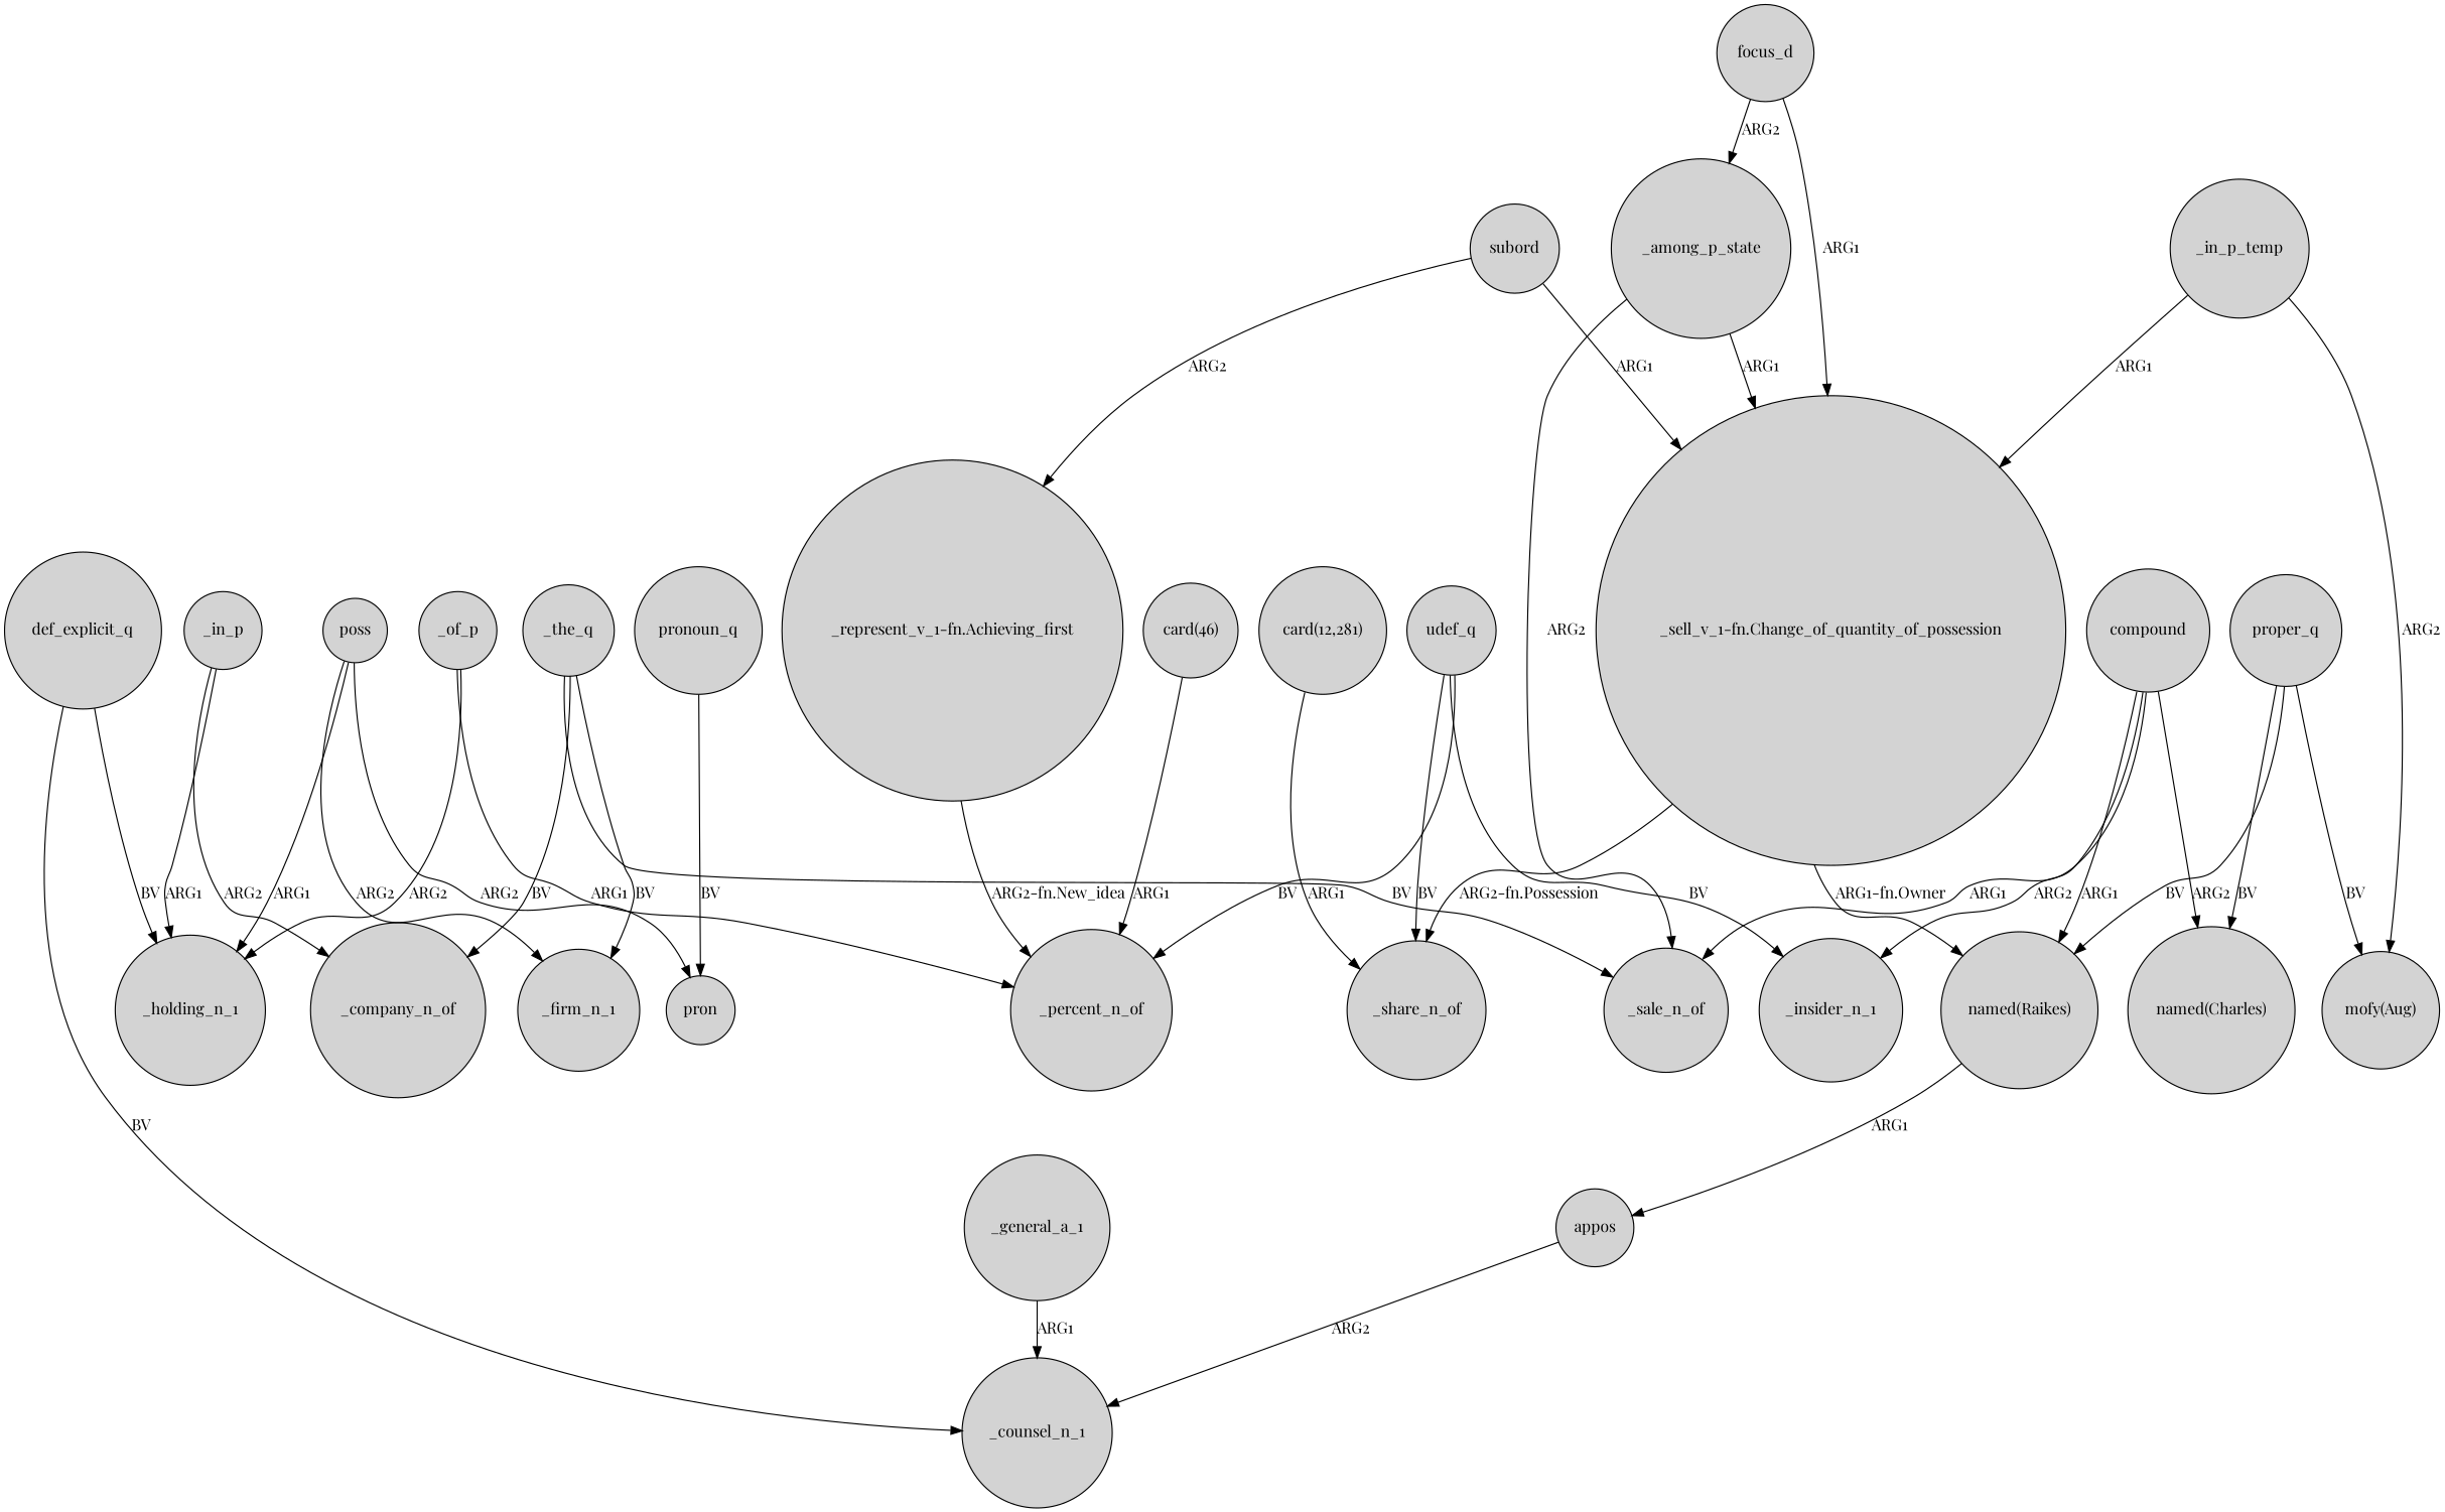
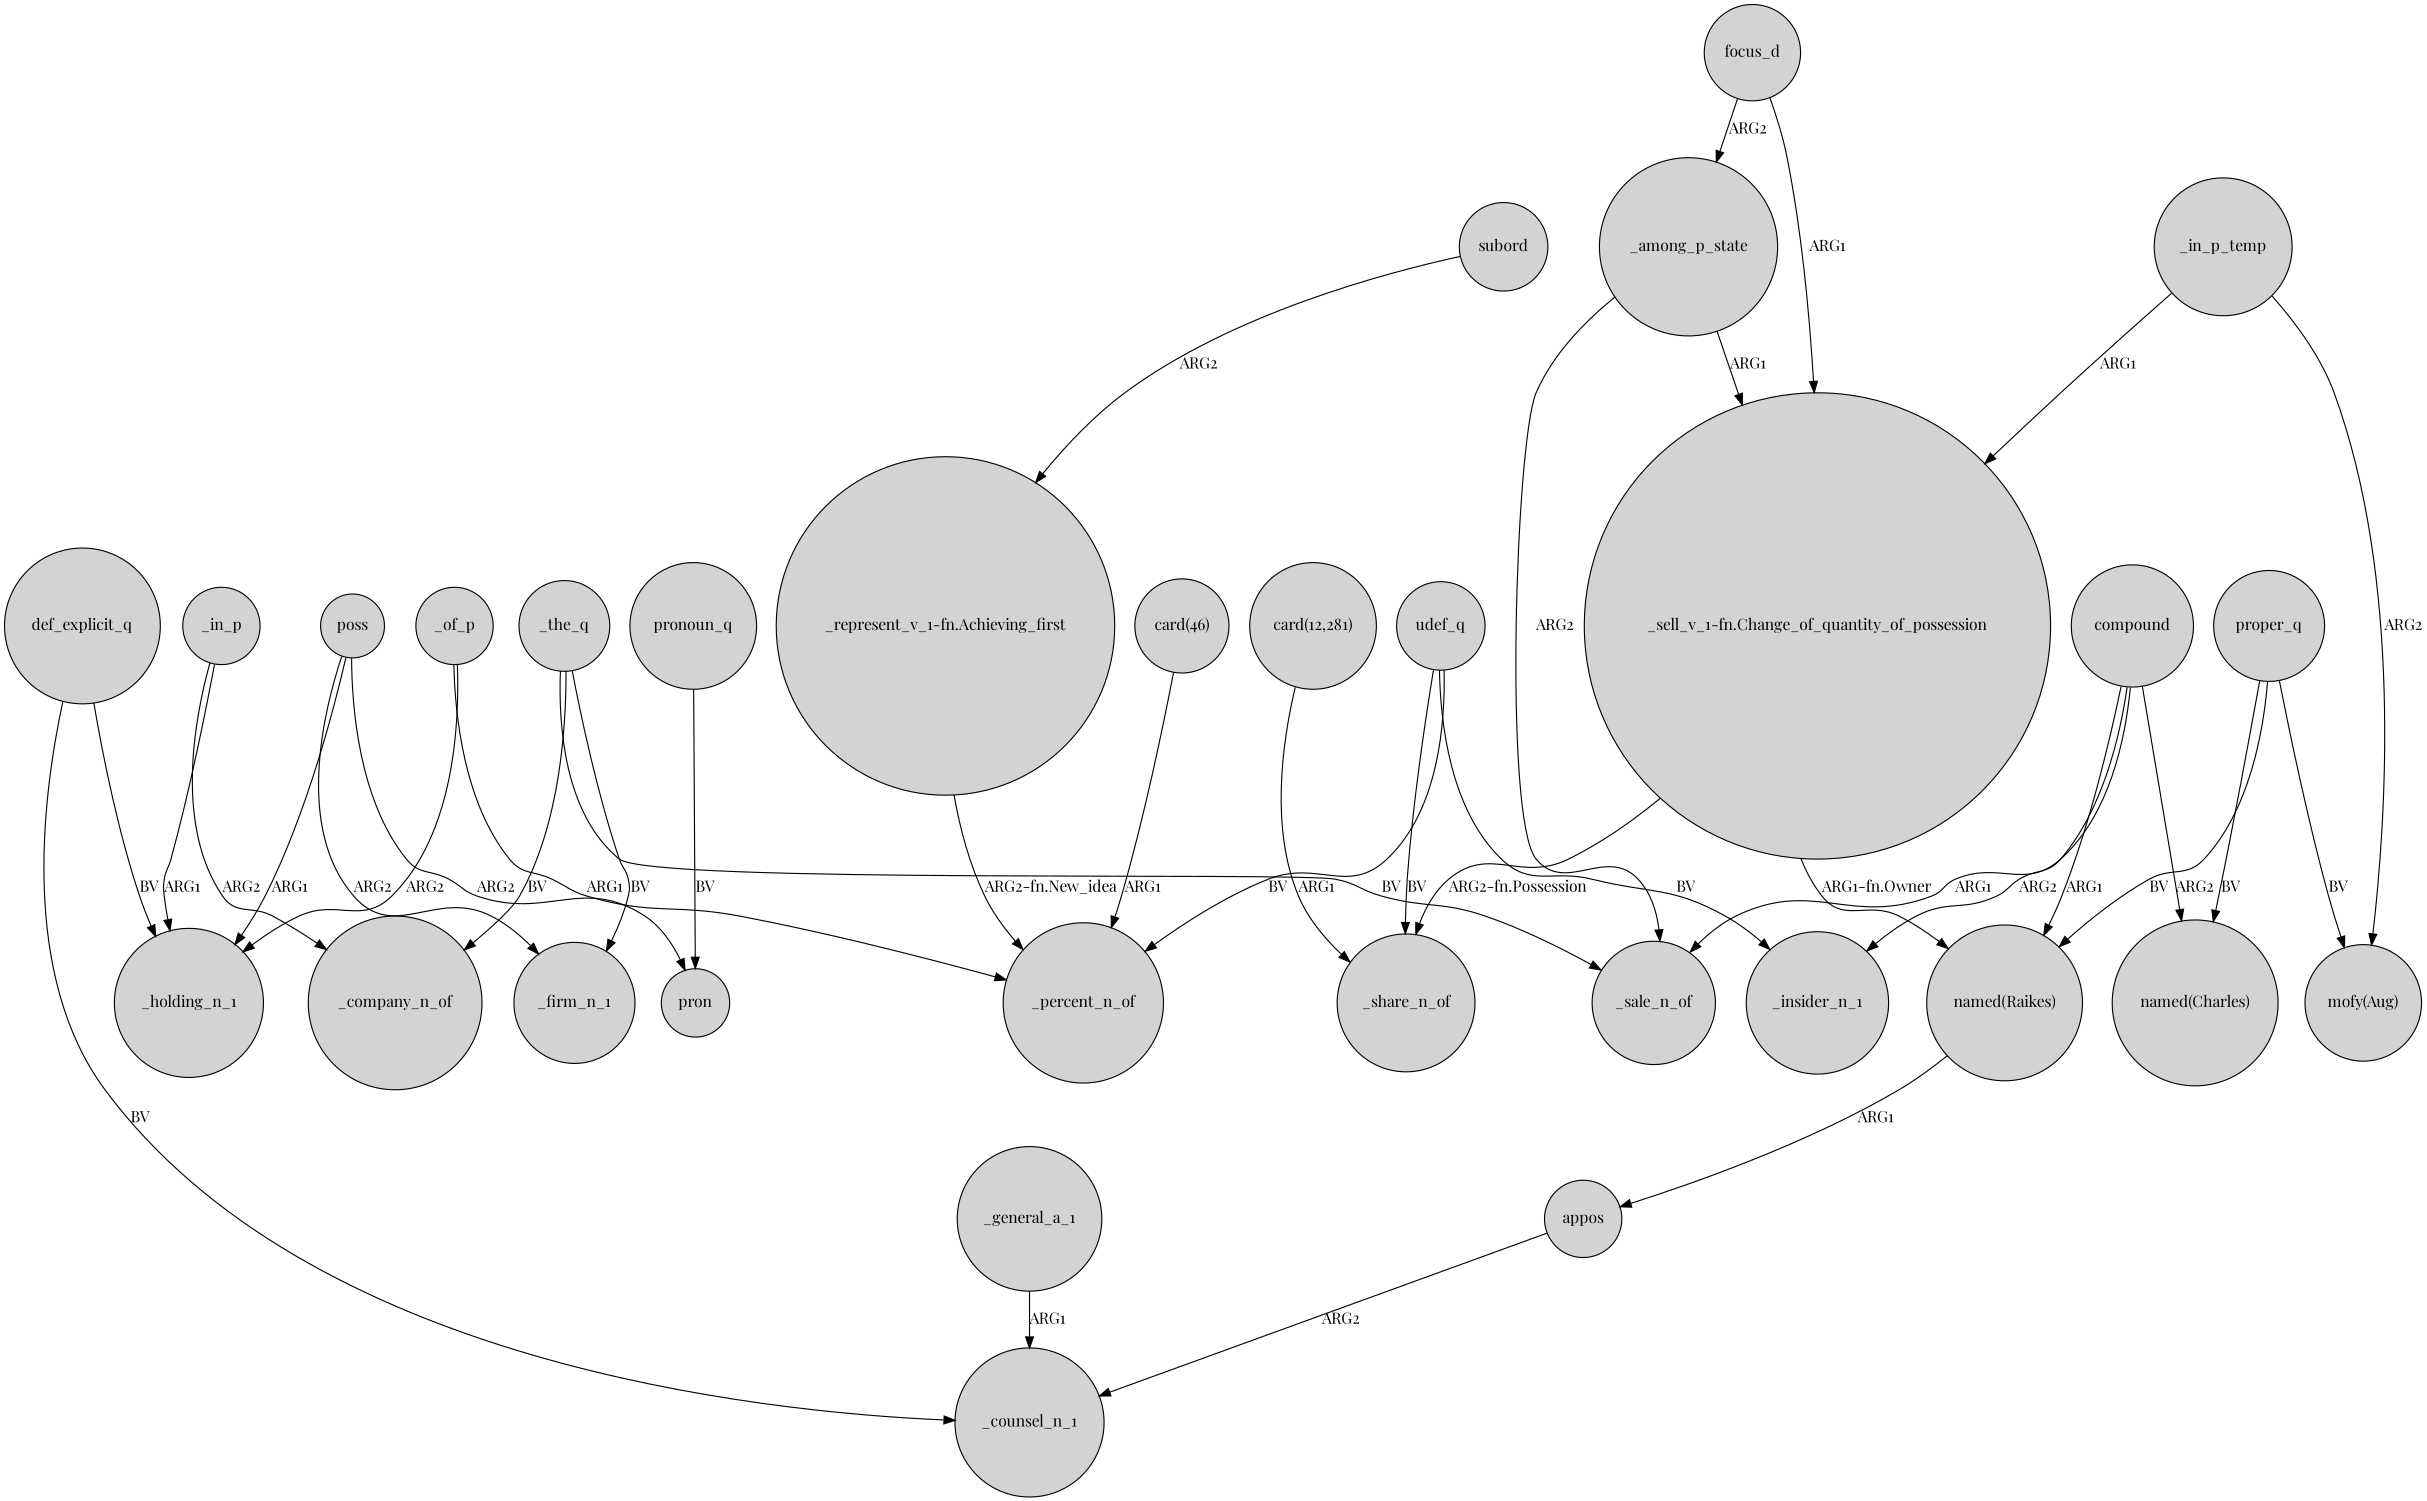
  digraph {
    fontname="Playfair Display"
    node [fontname="Playfair Display" shape=circle style=filled]
    edge [fontname="Playfair Display"]
    _in_p
    _company_n_of
    _holding_n_1
    _in_p_temp
    "mofy(Aug)"
    "_sell_v_1-fn.Change_of_quantity_of_possession"
    _share_n_of
    "named(Raikes)"
    "_represent_v_1-fn.Achieving_first"
    _percent_n_of
    appos
    udef_q
    _insider_n_1
    _general_a_1
    _counsel_n_1
    proper_q
    "named(Charles)"
    subord
    _of_p
    pronoun_q
    pron
    poss
    _firm_n_1
    focus_d
    _among_p_state
    _sale_n_of
    _the_q
    "card(12,281)"
    "card(46)"
    def_explicit_q
    compound
    _in_p -> _company_n_of [label=ARG2]
    _in_p -> _holding_n_1 [label=ARG1]
    _in_p_temp -> "mofy(Aug)" [label=ARG2]
    _in_p_temp -> "_sell_v_1-fn.Change_of_quantity_of_possession" [label=ARG1]
    "_sell_v_1-fn.Change_of_quantity_of_possession" -> _share_n_of [label="ARG2-fn.Possession"]
    "_sell_v_1-fn.Change_of_quantity_of_possession" -> "named(Raikes)" [label="ARG1-fn.Owner"]
    "named(Raikes)" -> appos [label=ARG1]
    "_represent_v_1-fn.Achieving_first" -> _percent_n_of [label="ARG2-fn.New_idea"]
    appos -> _counsel_n_1 [label=ARG2]
    udef_q -> _share_n_of [label=BV]
    udef_q -> _percent_n_of [label=BV]
    udef_q -> _insider_n_1 [label=BV]
    _general_a_1 -> _counsel_n_1 [label=ARG1]
    proper_q -> "mofy(Aug)" [label=BV]
    proper_q -> "named(Raikes)" [label=BV]
    proper_q -> "named(Charles)" [label=BV]
-   subord -> "_sell_v_1-fn.Change_of_quantity_of_possession" [label=ARG1]
    subord -> "_represent_v_1-fn.Achieving_first" [label=ARG2]
    _of_p -> _holding_n_1 [label=ARG2]
    _of_p -> _percent_n_of [label=ARG1]
    pronoun_q -> pron [label=BV]
    poss -> _holding_n_1 [label=ARG1]
    poss -> pron [label=ARG2]
    poss -> _firm_n_1 [label=ARG2]
    focus_d -> "_sell_v_1-fn.Change_of_quantity_of_possession" [label=ARG1]
    focus_d -> _among_p_state [label=ARG2]
    _among_p_state -> "_sell_v_1-fn.Change_of_quantity_of_possession" [label=ARG1]
    _among_p_state -> _sale_n_of [label=ARG2]
    _the_q -> _company_n_of [label=BV]
    _the_q -> _firm_n_1 [label=BV]
    _the_q -> _sale_n_of [label=BV]
    "card(12,281)" -> _share_n_of [label=ARG1]
    "card(46)" -> _percent_n_of [label=ARG1]
    def_explicit_q -> _holding_n_1 [label=BV]
    def_explicit_q -> _counsel_n_1 [label=BV]
    compound -> "named(Raikes)" [label=ARG1]
    compound -> _insider_n_1 [label=ARG2]
    compound -> "named(Charles)" [label=ARG2]
    compound -> _sale_n_of [label=ARG1]
  }
